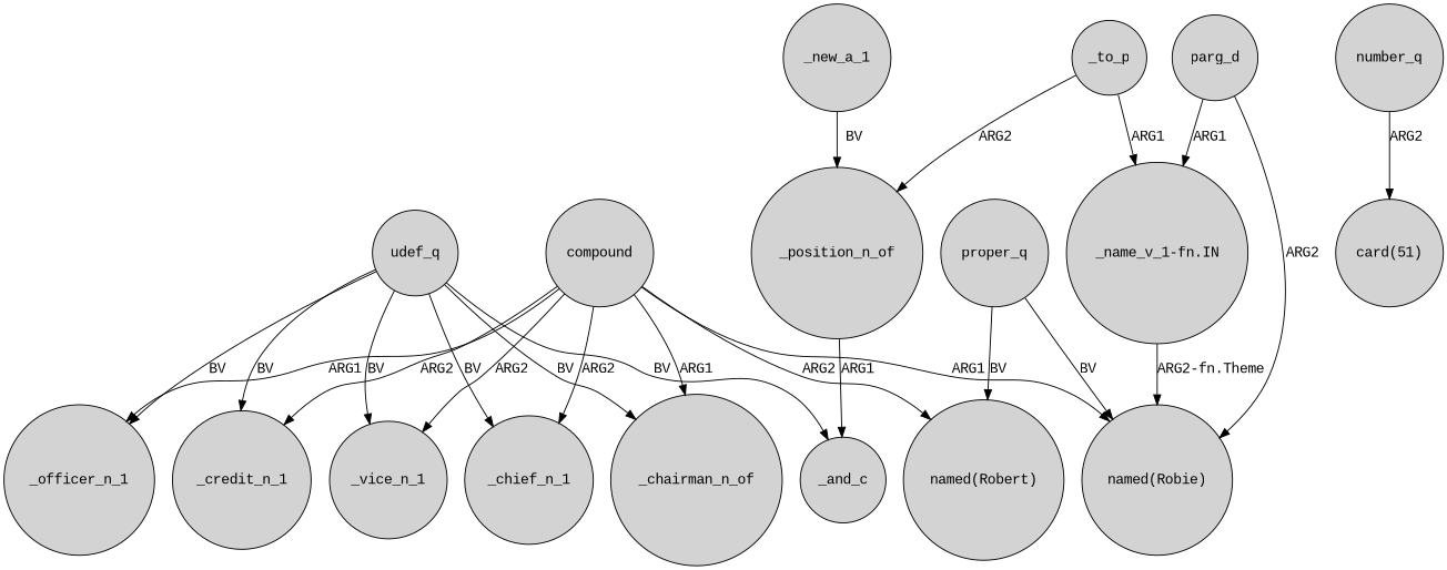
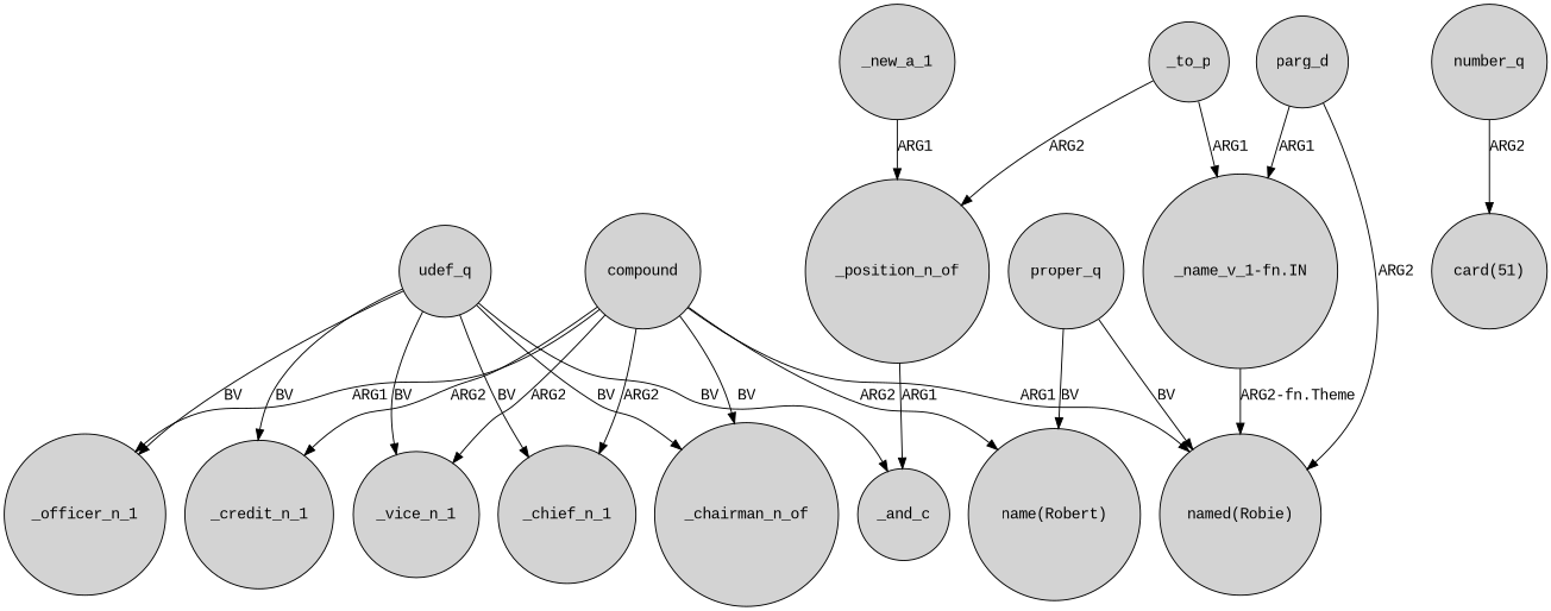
  digraph {
    fontname="Liberation Mono"
    node [fontname="Liberation Mono" shape=circle style=filled]
    edge [fontname="Liberation Mono"]
    compound
    _vice_n_1
    _chairman_n_of
    _credit_n_1
-   "named(Robert)"
+   "named(Robert)" [label="name(Robert)"]
    "named(Robie)"
    _chief_n_1
    _officer_n_1
    udef_q
    _and_c
    _position_n_of
    proper_q
    parg_d
    "_name_v_1-fn.IN"
    _to_p
    number_q
    "card(51)"
    _new_a_1
    compound -> _vice_n_1 [label=ARG2]
-   compound -> _chairman_n_of [label=ARG1]
+   compound -> _chairman_n_of [label=BV]
    compound -> _credit_n_1 [label=ARG2]
    compound -> "named(Robert)" [label=ARG2]
    compound -> "named(Robie)" [label=ARG1]
    compound -> _chief_n_1 [label=ARG2]
    compound -> _officer_n_1 [label=ARG1]
    udef_q -> _vice_n_1 [label=BV]
    udef_q -> _chairman_n_of [label=BV]
    udef_q -> _credit_n_1 [label=BV]
    udef_q -> _chief_n_1 [label=BV]
    udef_q -> _officer_n_1 [label=BV]
    udef_q -> _and_c [label=BV]
    _position_n_of -> _and_c [label=ARG1]
    proper_q -> "named(Robert)" [label=BV]
    proper_q -> "named(Robie)" [label=BV]
    parg_d -> "named(Robie)" [label=ARG2]
    parg_d -> "_name_v_1-fn.IN" [label=ARG1]
    "_name_v_1-fn.IN" -> "named(Robie)" [label="ARG2-fn.Theme"]
    _to_p -> _position_n_of [label=ARG2]
    _to_p -> "_name_v_1-fn.IN" [label=ARG1]
    number_q -> "card(51)" [label=ARG2]
-   _new_a_1 -> _position_n_of [label=BV]
+   _new_a_1 -> _position_n_of [label=ARG1]
  }
